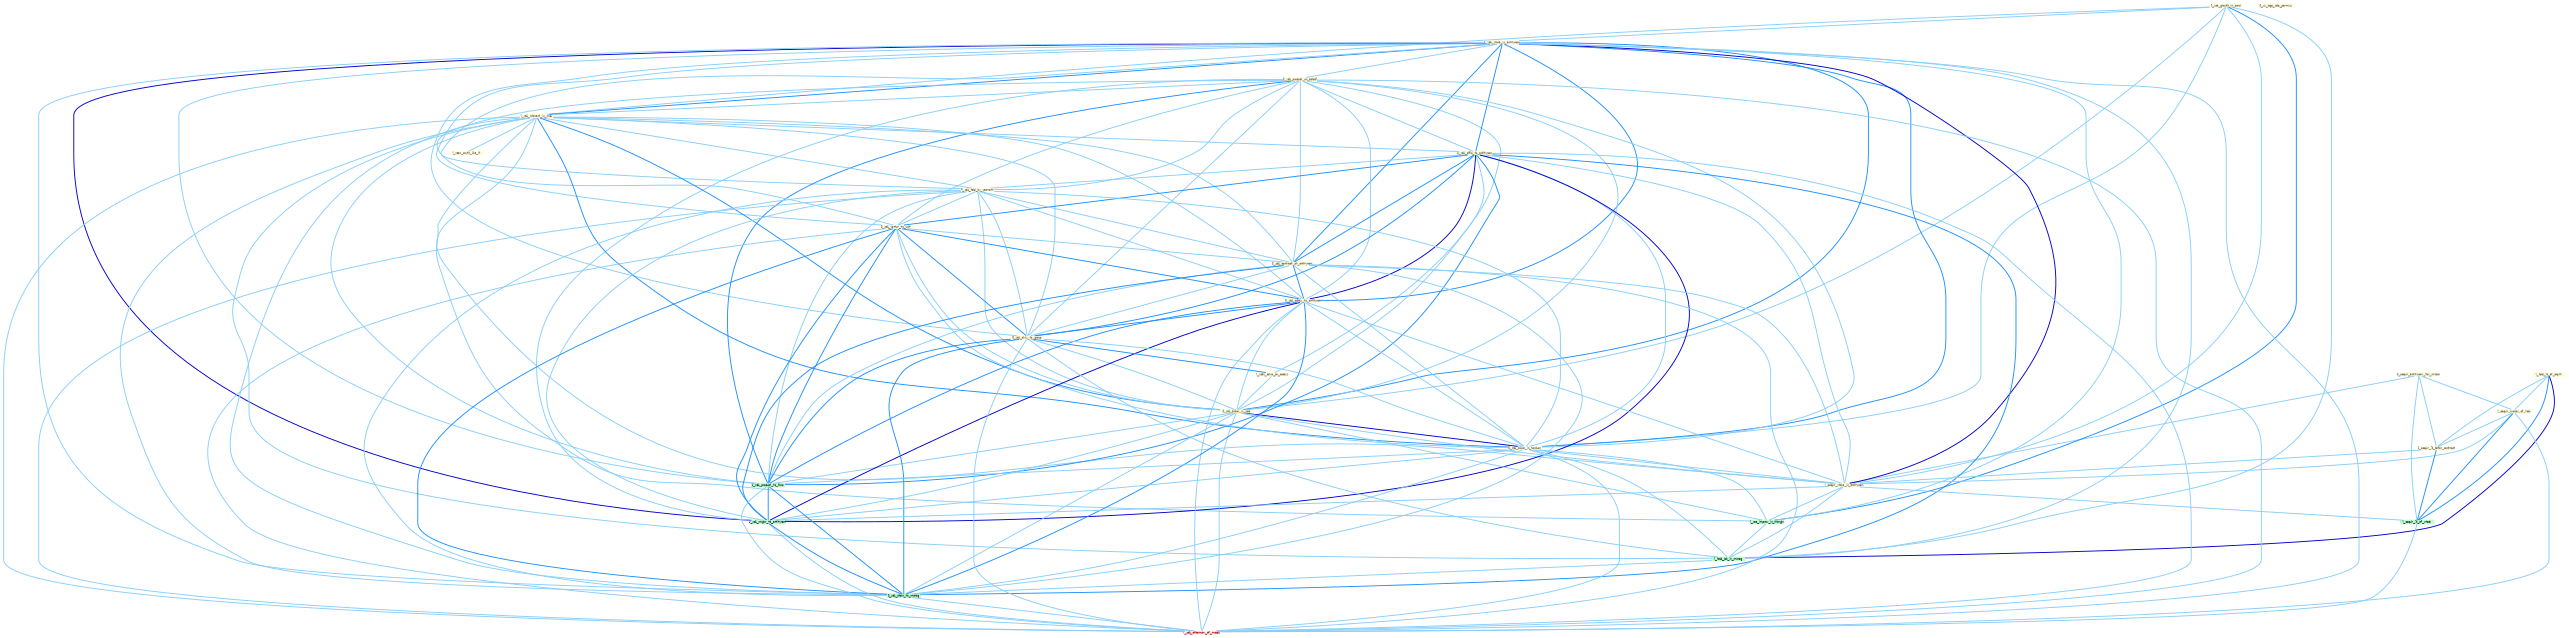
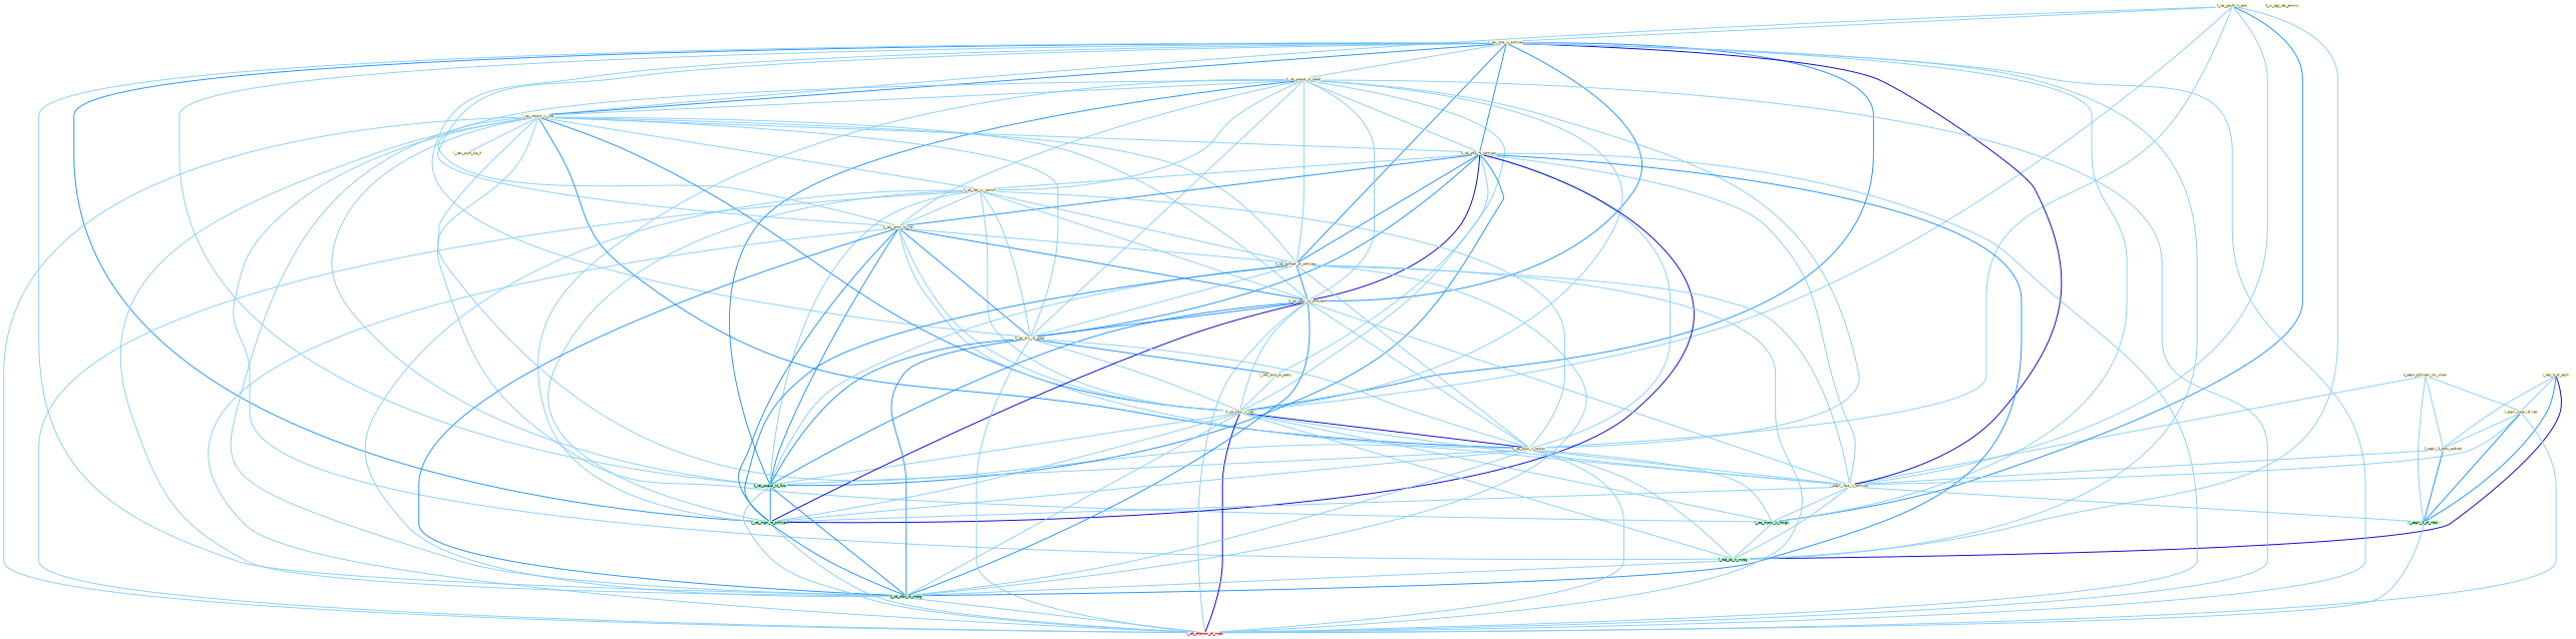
  graph {
    fontname="Patrick Hand"
    node [color="#ffffe0" fixedsize=true fontcolor="#8b7d6b" fontname="Patrick Hand" fontsize=4 shape=polygon style=filled]
    edge [color="#87cefa" fontname="Patrick Hand" w=1]
    "1_hold_%_of_equiti " [height=.06 width=.5]
    "0_acquir_entitynam_for_million " [height=.06 width=.5]
    n3 [height=.06 label="0_us_logo_sale_permiss" width=.5]
    "0_see_growth_in_card " [height=.06 width=.5]
    "1_seek_advic_on_access " [height=.06 width=.5]
    "1_sell_stake_in_entitynam " [height=.06 width=.5]
    "0_sell_product_on_behalf " [height=.06 width=.5]
    "1_sell_interest_in_mall " [height=.06 width=.5]
    "0_sell_offic_to_entitynam " [height=.06 width=.5]
    n10 [height=.06 label="9_sell_hold_by_yearnum" width=.5]
    "0_sell_ventur_to_unit " [height=.06 width=.5]
    "0_sell_contract_at_entitynam " [height=.06 width=.5]
    "0_sell_billion_in_sale " [height=.06 width=.5]
    "1_acquir_maker_of_tool " [height=.06 width=.5]
    "1_seen_anyth_like_it " [height=.06 width=.5]
    "0_sell_adhes_to_entitynam " [height=.06 width=.5]
    n17 [height=.06 label="0_acquir_%_befor_contract" width=.5]
    "0_sell_divis_to_group " [height=.06 width=.5]
    "0_sell_billion_in_hardwar " [height=.06 width=.5]
    "1_acquir_stake_in_entitynam " [height=.06 width=.5]
    "1_sell_othernum_of_model " [color="#fff0f5" fontcolor="#b22222" height=.06 width=.5]
    "1_acquir_%_of_stock " [color="#BDFCC9" fontcolor="#2f4f4f" height=.06 width=.5]
    "1_hold_job_in_manag " [color="#BDFCC9" fontcolor="#2f4f4f" height=.06 width=.5]
    "1_see_improv_in_margin " [color="#BDFCC9" fontcolor="#2f4f4f" height=.06 width=.5]
    "0_sell_product_to_forc " [color="#BDFCC9" fontcolor="#2f4f4f" height=.06 width=.5]
    "0_sell_major_to_entitynam " [color="#BDFCC9" fontcolor="#2f4f4f" height=.06 width=.5]
    "0_sell_chain_to_manag " [color="#BDFCC9" fontcolor="#2f4f4f" height=.06 width=.5]
    subgraph sub_1 {
      "1_hold_%_of_equiti "
      "0_acquir_entitynam_for_million "
      n3
      "0_see_growth_in_card "
      "1_seek_advic_on_access "
      "1_sell_stake_in_entitynam "
      "0_sell_product_on_behalf "
      "1_sell_interest_in_mall "
      "0_sell_offic_to_entitynam "
      n10
      "0_sell_ventur_to_unit "
      "0_sell_contract_at_entitynam "
      "0_sell_billion_in_sale "
      "1_acquir_maker_of_tool "
      "1_seen_anyth_like_it "
      "0_sell_adhes_to_entitynam "
      n17
      "0_sell_divis_to_group "
      "0_sell_billion_in_hardwar "
      "1_acquir_stake_in_entitynam "
    }
    subgraph sub_2 {
      "1_sell_othernum_of_model "
    }
    "1_hold_%_of_equiti " -- "1_acquir_maker_of_tool "
    "1_hold_%_of_equiti " -- n17
    "1_hold_%_of_equiti " -- "1_acquir_%_of_stock " [color="#1e90ff" w=2]
    "1_hold_%_of_equiti " -- "1_hold_job_in_manag " [color="#0000cd"]
    "0_acquir_entitynam_for_million " -- "1_acquir_maker_of_tool "
    "0_acquir_entitynam_for_million " -- n17
    "0_acquir_entitynam_for_million " -- "1_acquir_stake_in_entitynam "
    "0_acquir_entitynam_for_million " -- "1_acquir_%_of_stock "
    "0_see_growth_in_card " -- "1_sell_stake_in_entitynam "
    "0_see_growth_in_card " -- "1_sell_interest_in_mall "
    "0_see_growth_in_card " -- "0_sell_billion_in_sale "
    "0_see_growth_in_card " -- "0_sell_billion_in_hardwar "
    "0_see_growth_in_card " -- "1_acquir_stake_in_entitynam "
    "0_see_growth_in_card " -- "1_hold_job_in_manag "
    "0_see_growth_in_card " -- "1_see_improv_in_margin " [color="#1e90ff" w=2]
    "1_seek_advic_on_access " -- "0_sell_product_on_behalf "
    "1_seek_advic_on_access " -- "0_sell_billion_in_sale "
    "1_sell_stake_in_entitynam " -- "0_sell_product_on_behalf "
    "1_sell_stake_in_entitynam " -- "1_sell_interest_in_mall " [color="#1e90ff" w=2]
    "1_sell_stake_in_entitynam " -- "0_sell_offic_to_entitynam " [color="#1e90ff" w=2]
-   "1_sell_stake_in_entitynam " -- n10
    "1_sell_stake_in_entitynam " -- "0_sell_ventur_to_unit "
    "1_sell_stake_in_entitynam " -- "0_sell_contract_at_entitynam " [color="#1e90ff" w=2]
    "1_sell_stake_in_entitynam " -- "0_sell_billion_in_sale " [color="#1e90ff" w=2]
    "1_sell_stake_in_entitynam " -- "0_sell_adhes_to_entitynam " [color="#1e90ff" w=2]
    "1_sell_stake_in_entitynam " -- "0_sell_divis_to_group "
-   "1_sell_stake_in_entitynam " -- "0_sell_billion_in_hardwar " [color="#1e90ff" w=2]
    "1_sell_stake_in_entitynam " -- "1_acquir_stake_in_entitynam " [color="#0000cd" w=3]
    "1_sell_stake_in_entitynam " -- "1_sell_othernum_of_model "
    "1_sell_stake_in_entitynam " -- "1_hold_job_in_manag "
    "1_sell_stake_in_entitynam " -- "1_see_improv_in_margin "
    "1_sell_stake_in_entitynam " -- "0_sell_product_to_forc "
-   "1_sell_stake_in_entitynam " -- "0_sell_major_to_entitynam " [color="#0000cd" w=2]
+   "1_sell_stake_in_entitynam " -- "0_sell_major_to_entitynam " [color="#1e90ff" w=2]
    "1_sell_stake_in_entitynam " -- "0_sell_chain_to_manag "
    "0_sell_product_on_behalf " -- "1_sell_interest_in_mall "
    "0_sell_product_on_behalf " -- "0_sell_offic_to_entitynam "
    "0_sell_product_on_behalf " -- n10
    "0_sell_product_on_behalf " -- "0_sell_ventur_to_unit "
    "0_sell_product_on_behalf " -- "0_sell_contract_at_entitynam "
    "0_sell_product_on_behalf " -- "0_sell_billion_in_sale "
    "0_sell_product_on_behalf " -- "0_sell_adhes_to_entitynam "
    "0_sell_product_on_behalf " -- "0_sell_divis_to_group "
    "0_sell_product_on_behalf " -- "0_sell_billion_in_hardwar "
    "0_sell_product_on_behalf " -- "1_sell_othernum_of_model "
    "0_sell_product_on_behalf " -- "0_sell_product_to_forc " [color="#1e90ff" w=2]
    "0_sell_product_on_behalf " -- "0_sell_major_to_entitynam "
    "0_sell_product_on_behalf " -- "0_sell_chain_to_manag "
    "1_sell_interest_in_mall " -- "0_sell_offic_to_entitynam "
    "1_sell_interest_in_mall " -- n10
    "1_sell_interest_in_mall " -- "0_sell_ventur_to_unit "
    "1_sell_interest_in_mall " -- "0_sell_contract_at_entitynam "
    "1_sell_interest_in_mall " -- "0_sell_billion_in_sale " [color="#1e90ff" w=2]
    "1_sell_interest_in_mall " -- "1_seen_anyth_like_it "
    "1_sell_interest_in_mall " -- "0_sell_adhes_to_entitynam "
    "1_sell_interest_in_mall " -- "0_sell_divis_to_group "
    "1_sell_interest_in_mall " -- "0_sell_billion_in_hardwar " [color="#1e90ff" w=2]
    "1_sell_interest_in_mall " -- "1_acquir_stake_in_entitynam "
    "1_sell_interest_in_mall " -- "1_sell_othernum_of_model "
    "1_sell_interest_in_mall " -- "1_hold_job_in_manag "
    "1_sell_interest_in_mall " -- "1_see_improv_in_margin "
    "1_sell_interest_in_mall " -- "0_sell_product_to_forc "
    "1_sell_interest_in_mall " -- "0_sell_chain_to_manag "
    "0_sell_offic_to_entitynam " -- n10
    "0_sell_offic_to_entitynam " -- "0_sell_ventur_to_unit " [color="#1e90ff" w=2]
    "0_sell_offic_to_entitynam " -- "0_sell_contract_at_entitynam " [color="#1e90ff" w=2]
    "0_sell_offic_to_entitynam " -- "0_sell_billion_in_sale "
    "0_sell_offic_to_entitynam " -- "0_sell_adhes_to_entitynam " [color="#0000cd" w=3]
    "0_sell_offic_to_entitynam " -- "0_sell_divis_to_group " [color="#1e90ff" w=2]
    "0_sell_offic_to_entitynam " -- "0_sell_billion_in_hardwar "
    "0_sell_offic_to_entitynam " -- "1_acquir_stake_in_entitynam "
    "0_sell_offic_to_entitynam " -- "1_sell_othernum_of_model "
    "0_sell_offic_to_entitynam " -- "0_sell_product_to_forc " [color="#1e90ff" w=2]
    "0_sell_offic_to_entitynam " -- "0_sell_major_to_entitynam " [color="#0000cd" w=3]
    "0_sell_offic_to_entitynam " -- "0_sell_chain_to_manag " [color="#1e90ff" w=2]
    n10 -- "0_sell_ventur_to_unit "
    n10 -- "0_sell_contract_at_entitynam "
    n10 -- "0_sell_billion_in_sale "
    n10 -- "0_sell_adhes_to_entitynam "
    n10 -- "0_sell_divis_to_group "
    n10 -- "0_sell_billion_in_hardwar "
    n10 -- "1_sell_othernum_of_model "
    n10 -- "0_sell_product_to_forc "
    n10 -- "0_sell_major_to_entitynam "
    n10 -- "0_sell_chain_to_manag "
    "0_sell_ventur_to_unit " -- "0_sell_contract_at_entitynam "
    "0_sell_ventur_to_unit " -- "0_sell_billion_in_sale "
    "0_sell_ventur_to_unit " -- "0_sell_adhes_to_entitynam " [color="#1e90ff" w=2]
    "0_sell_ventur_to_unit " -- "0_sell_divis_to_group " [color="#1e90ff" w=2]
    "0_sell_ventur_to_unit " -- "0_sell_billion_in_hardwar "
    "0_sell_ventur_to_unit " -- "1_sell_othernum_of_model "
    "0_sell_ventur_to_unit " -- "0_sell_product_to_forc " [color="#1e90ff" w=2]
    "0_sell_ventur_to_unit " -- "0_sell_major_to_entitynam " [color="#1e90ff" w=2]
    "0_sell_ventur_to_unit " -- "0_sell_chain_to_manag " [color="#1e90ff" w=2]
    "0_sell_contract_at_entitynam " -- "0_sell_adhes_to_entitynam " [color="#1e90ff" w=2]
    "0_sell_contract_at_entitynam " -- "0_sell_divis_to_group "
    "0_sell_contract_at_entitynam " -- "0_sell_billion_in_hardwar "
    "0_sell_contract_at_entitynam " -- "1_acquir_stake_in_entitynam "
    "0_sell_contract_at_entitynam " -- "1_sell_othernum_of_model "
    "0_sell_contract_at_entitynam " -- "0_sell_product_to_forc "
    "0_sell_contract_at_entitynam " -- "0_sell_major_to_entitynam " [color="#1e90ff" w=2]
    "0_sell_contract_at_entitynam " -- "0_sell_chain_to_manag "
    "0_sell_billion_in_sale " -- "0_sell_adhes_to_entitynam "
    "0_sell_billion_in_sale " -- "0_sell_divis_to_group "
    "0_sell_billion_in_sale " -- "0_sell_billion_in_hardwar " [color="#0000cd" w=3]
    "0_sell_billion_in_sale " -- "1_acquir_stake_in_entitynam "
-   "0_sell_billion_in_sale " -- "1_sell_othernum_of_model "
-   "0_sell_divis_to_group " -- "1_hold_job_in_manag "
+   "0_sell_billion_in_sale " -- "1_sell_othernum_of_model " [color="#0000cd"]
+   "0_sell_billion_in_sale " -- "1_hold_job_in_manag "
    "0_sell_billion_in_sale " -- "1_see_improv_in_margin "
    "0_sell_billion_in_sale " -- "0_sell_product_to_forc "
    "0_sell_billion_in_sale " -- "0_sell_major_to_entitynam "
    "0_sell_billion_in_sale " -- "0_sell_chain_to_manag "
    "1_acquir_maker_of_tool " -- n17
    "1_acquir_maker_of_tool " -- "1_acquir_stake_in_entitynam "
    "1_acquir_maker_of_tool " -- "1_sell_othernum_of_model "
    "1_acquir_maker_of_tool " -- "1_acquir_%_of_stock " [color="#1e90ff" w=2]
    "0_sell_adhes_to_entitynam " -- "0_sell_divis_to_group " [color="#1e90ff" w=2]
    "0_sell_adhes_to_entitynam " -- "0_sell_billion_in_hardwar "
    "0_sell_adhes_to_entitynam " -- "1_acquir_stake_in_entitynam "
    "0_sell_adhes_to_entitynam " -- "1_sell_othernum_of_model "
    "0_sell_adhes_to_entitynam " -- "0_sell_product_to_forc " [color="#1e90ff" w=2]
    "0_sell_adhes_to_entitynam " -- "0_sell_major_to_entitynam " [color="#0000cd" w=3]
    "0_sell_adhes_to_entitynam " -- "0_sell_chain_to_manag " [color="#1e90ff" w=2]
    n17 -- "1_acquir_stake_in_entitynam "
    n17 -- "1_acquir_%_of_stock " [color="#1e90ff" w=2]
    "0_sell_divis_to_group " -- "1_seek_advic_on_access " [color="#1e90ff" w=2]
    "0_sell_divis_to_group " -- "0_sell_billion_in_hardwar "
    "0_sell_divis_to_group " -- "1_sell_othernum_of_model "
    "0_sell_divis_to_group " -- "0_sell_product_to_forc " [color="#1e90ff" w=2]
    "0_sell_divis_to_group " -- "0_sell_chain_to_manag " [color="#1e90ff" w=2]
    "0_sell_billion_in_hardwar " -- "1_acquir_stake_in_entitynam "
    "0_sell_billion_in_hardwar " -- "1_sell_othernum_of_model "
    "0_sell_billion_in_hardwar " -- "1_hold_job_in_manag "
    "0_sell_billion_in_hardwar " -- "1_see_improv_in_margin "
    "0_sell_billion_in_hardwar " -- "0_sell_product_to_forc "
    "0_sell_billion_in_hardwar " -- "0_sell_major_to_entitynam "
    "0_sell_billion_in_hardwar " -- "0_sell_chain_to_manag "
    "1_acquir_stake_in_entitynam " -- "1_acquir_%_of_stock "
    "1_acquir_stake_in_entitynam " -- "1_hold_job_in_manag "
    "1_acquir_stake_in_entitynam " -- "1_see_improv_in_margin "
    "1_acquir_stake_in_entitynam " -- "0_sell_major_to_entitynam "
    "1_acquir_%_of_stock " -- "1_sell_othernum_of_model "
    "1_hold_job_in_manag " -- "0_sell_chain_to_manag "
    "1_see_improv_in_margin " -- "1_hold_job_in_manag "
    "0_sell_product_to_forc " -- "1_sell_othernum_of_model "
    "0_sell_product_to_forc " -- "0_sell_major_to_entitynam " [color="#1e90ff" w=2]
    "0_sell_product_to_forc " -- "0_sell_chain_to_manag " [color="#1e90ff" w=2]
    "0_sell_major_to_entitynam " -- "1_sell_othernum_of_model "
    "0_sell_major_to_entitynam " -- "0_sell_chain_to_manag " [color="#1e90ff" w=2]
    "0_sell_chain_to_manag " -- "1_sell_othernum_of_model "
  }
